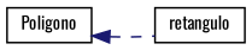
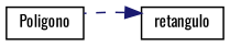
  digraph {
    rankdir=LR
    fontname=Oswald
    node [color=black fillcolor=white fontname=Oswald fontsize=10 shape=record style=filled]
    n1 [height=0.2 label=Poligono width=0.4]
    n2 [height=0.2 label=retangulo width=0.4]
-   n1 -> n2 [color=midnightblue dir=back fontname=Oswald fontsize=10 labelfontname=Helvetica labelfontsize=10 style=dashed]
+   n2 -> n1 [color=midnightblue dir=back fontname=Oswald fontsize=10 labelfontname=Helvetica labelfontsize=10 style=dashed]
  }
